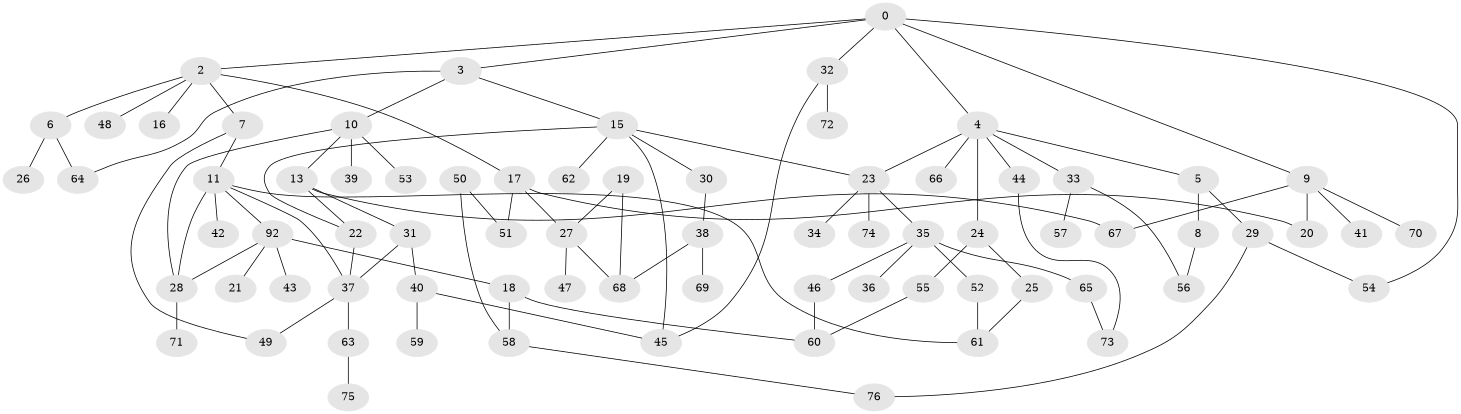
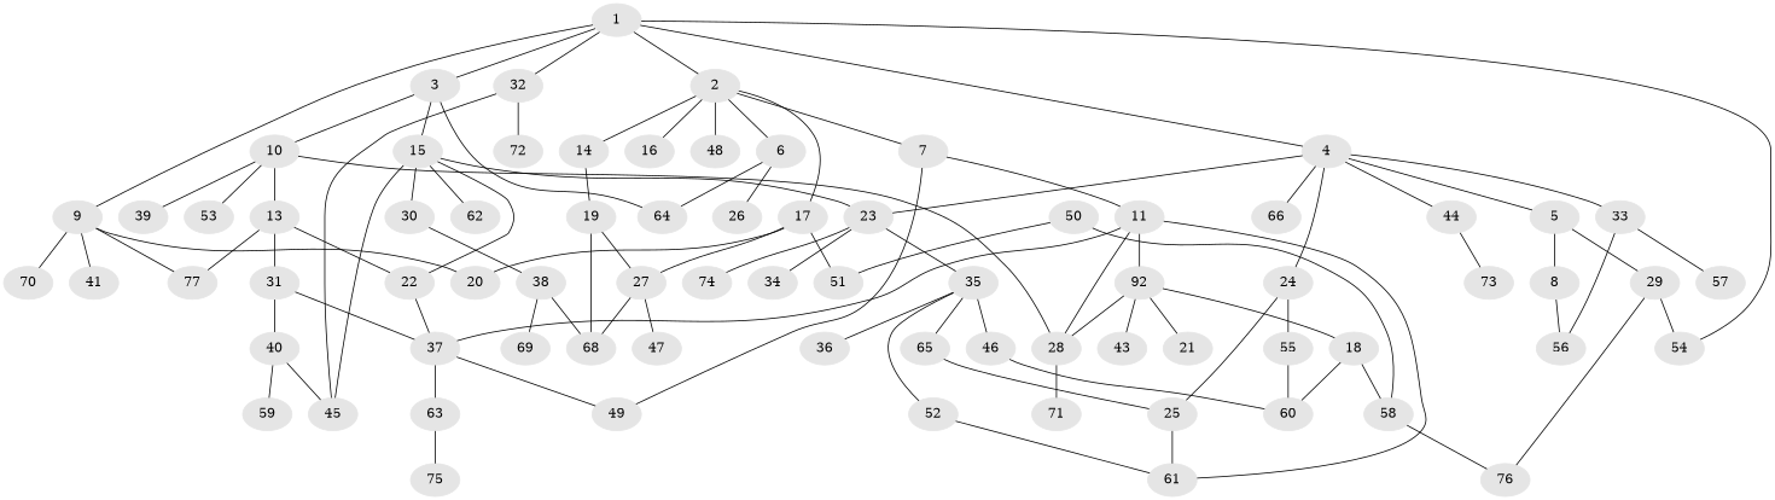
  graph {
    node [color=gray90 style=filled]
-   1 [label=0]
+   1
    2
    3
    4
    9
    32
    54
    6
    7
+   14
    16
    17
    48
    10
    15
    64
    5
    23
    24
    33
    44
    66
    20
    41
-   67
+   67 [label=77]
    70
    45
    72
    26
    11
    49
    19
    27
    51
    13
    28
    39
    53
    22
    30
    62
    8
    29
    34
    35
    74
    25
    55
    56
    57
    73
    76
    n53 [label=92]
    37
-   42
    61
    31
    71
    18
    21
    43
    63
    58
    60
    40
    68
    38
    47
    50
    36
    46
    52
    65
    69
    59
    75
    1 -- 2
    1 -- 3
    1 -- 4
    1 -- 9
    1 -- 32
    1 -- 54
    2 -- 6
    2 -- 7
+   2 -- 14
    2 -- 16
    2 -- 17
    2 -- 48
    3 -- 10
    3 -- 15
    3 -- 64
    4 -- 5
    4 -- 23
    4 -- 24
    4 -- 33
    4 -- 44
    4 -- 66
    9 -- 20
    9 -- 41
    9 -- 67
    9 -- 70
    32 -- 45
    32 -- 72
    6 -- 64
    6 -- 26
    7 -- 11
    7 -- 49
+   14 -- 19
    17 -- 20
    17 -- 27
    17 -- 51
    10 -- 13
    10 -- 28
    10 -- 39
    10 -- 53
    15 -- 23
    15 -- 45
    15 -- 22
    15 -- 30
    15 -- 62
    5 -- 8
    5 -- 29
    23 -- 34
    23 -- 35
    23 -- 74
    24 -- 25
    24 -- 55
    33 -- 56
    33 -- 57
    44 -- 73
    11 -- 28
    11 -- n53
    11 -- 37
-   11 -- 42
    11 -- 61
    19 -- 27
    19 -- 68
    27 -- 68
    27 -- 47
    13 -- 67
    13 -- 22
    13 -- 31
    28 -- 71
    22 -- 37
    30 -- 38
    8 -- 56
    29 -- 54
    29 -- 76
    35 -- 36
    35 -- 46
    35 -- 52
    35 -- 65
    25 -- 61
    55 -- 60
    n53 -- 28
    n53 -- 18
    n53 -- 21
    n53 -- 43
    37 -- 49
    37 -- 63
    31 -- 37
    31 -- 40
    18 -- 58
    18 -- 60
    63 -- 75
    58 -- 76
    40 -- 45
    40 -- 59
    38 -- 68
    38 -- 69
    50 -- 51
    50 -- 58
    46 -- 60
    52 -- 61
-   65 -- 73
+   65 -- 25
  }
